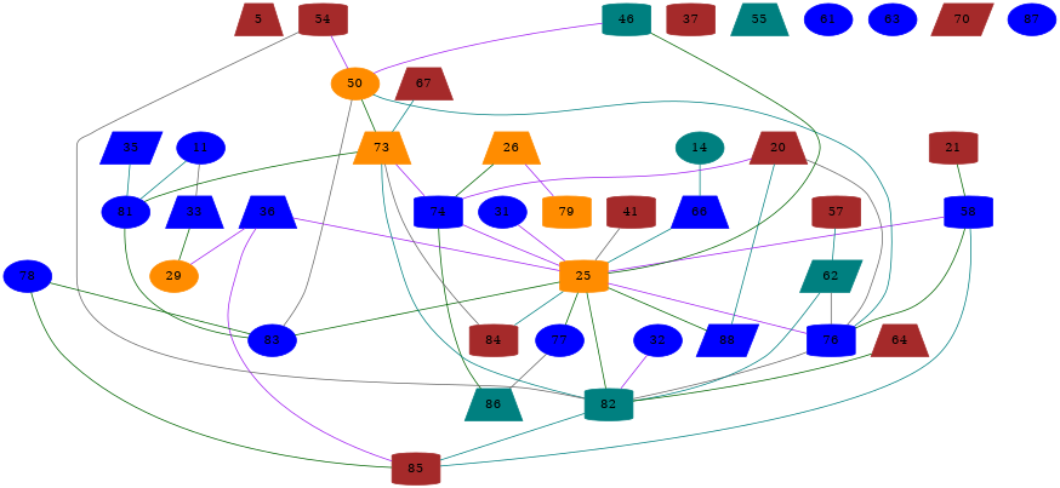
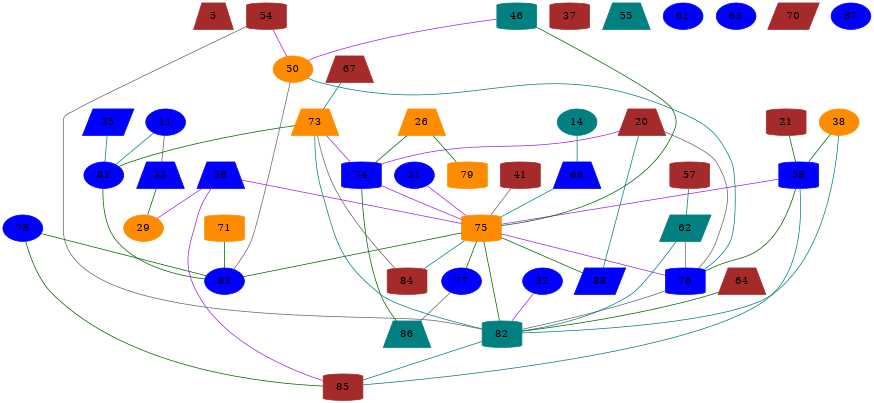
  graph {
    node [color=blue shape=cylinder style=filled]
    edge [color=darkgreen]
    5 [color=brown shape=trapezium]
    11 [shape=ellipse]
    33 [shape=trapezium]
    81 [shape=ellipse super="+10"]
    n5 [color=darkorange label=29 shape=ellipse]
    83 [shape=ellipse super="+34"]
    14 [color=teal shape=ellipse]
    66 [shape=trapezium]
-   75 [color=darkorange super="+9+17+28+56" label=25]
+   75 [color=darkorange super="+9+17+28+56"]
    20 [color=brown shape=trapezium super="+19"]
    74 [super="+50+3+23+40"]
    76 [super="+68"]
    88 [shape=parallelogram]
    86 [color=teal shape=trapezium]
    82 [color=teal super="+29+52+80"]
    58 [super="+12+47"]
    85 [color=brown]
    21 [color=brown]
    26 [color=darkorange shape=trapezium]
    79 [color=darkorange]
    84 [color=brown super="+51"]
    77 [shape=ellipse super="+65+72"]
    31 [shape=ellipse]
    32 [shape=ellipse]
    35 [shape=parallelogram]
    36 [shape=trapezium super="+7"]
    37 [color=brown]
+   38 [color=darkorange shape=ellipse]
    41 [color=brown]
    n30 [color=darkorange label=50 shape=ellipse super="+53"]
    73 [color=darkorange shape=trapezium super="+60"]
    46 [color=teal]
    54 [color=brown super="+13"]
    55 [color=teal shape=trapezium]
    57 [color=brown]
    62 [color=teal shape=parallelogram]
    61 [shape=ellipse]
    63 [shape=ellipse]
    64 [color=brown shape=trapezium]
    67 [color=brown shape=trapezium]
    70 [color=brown shape=parallelogram]
+   71 [color=darkorange]
    78 [shape=ellipse]
    87 [shape=ellipse]
    11 -- 33 [color=gray40]
    11 -- 81 [color=teal]
    33 -- n5
    81 -- 83
    14 -- 66 [color=teal]
    66 -- 75 [color=teal]
    75 -- 83
    75 -- 76 [color=purple weight=5]
    75 -- 88
    75 -- 82 [weight=3]
    75 -- 84 [color=teal]
    75 -- 77 [weight=6]
    20 -- 74 [color=purple]
    20 -- 76 [color=gray40 weight=2]
    20 -- 88 [color=teal]
    74 -- 75 [color=purple weight=3]
    74 -- 86
    76 -- 82 [color=gray40]
    82 -- 85 [color=teal]
    58 -- 75 [color=purple weight=2]
    58 -- 76 [weight=2]
    58 -- 85 [color=teal]
    21 -- 58
    26 -- 74
-   26 -- 79 [color=purple]
+   26 -- 79
    77 -- 86 [color=gray40]
    31 -- 75 [color=purple]
    32 -- 82 [color=purple]
    35 -- 81 [color=teal]
    36 -- n5 [color=purple]
    36 -- 75 [color=purple weight=2]
    36 -- 85 [color=purple]
+   38 -- 82 [color=teal]
+   38 -- 58
    41 -- 75 [color=gray40]
    n30 -- 83 [color=gray40]
    n30 -- 76 [color=teal]
-   n30 -- 73
    73 -- 81
    73 -- 74 [color=purple weight=2]
    73 -- 82 [color=teal weight=2]
    73 -- 84 [color=gray40]
    46 -- 75
    46 -- n30 [color=purple]
    54 -- 82 [color=gray40]
    54 -- n30 [color=purple]
    57 -- 62 [color=teal]
    62 -- 76 [color=gray40]
    62 -- 82 [color=teal]
    64 -- 82
    67 -- 73 [color=teal]
+   71 -- 83
    78 -- 83
    78 -- 85
  }
